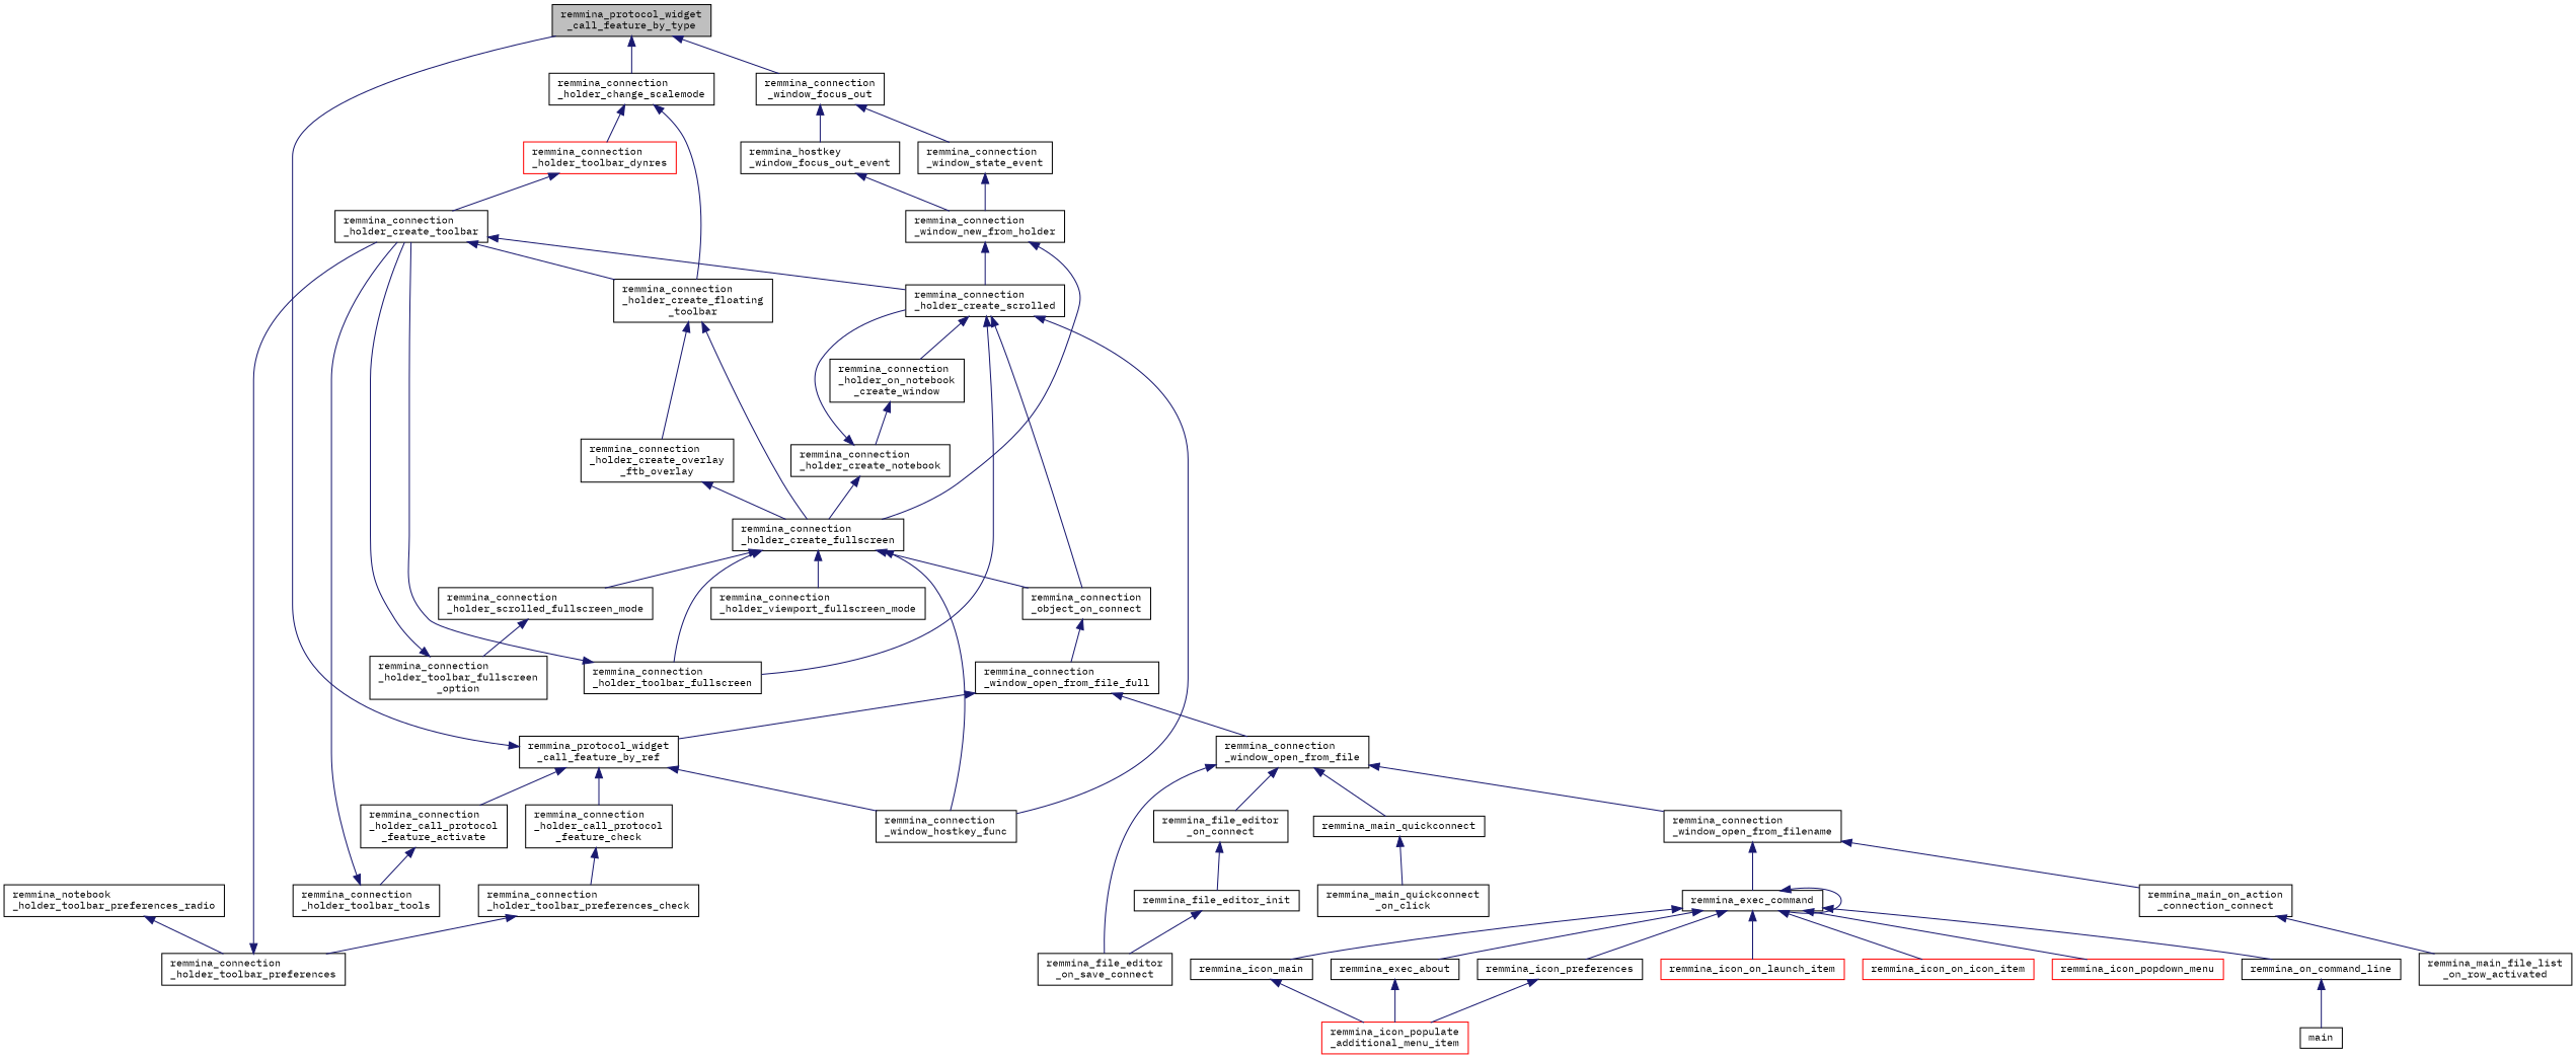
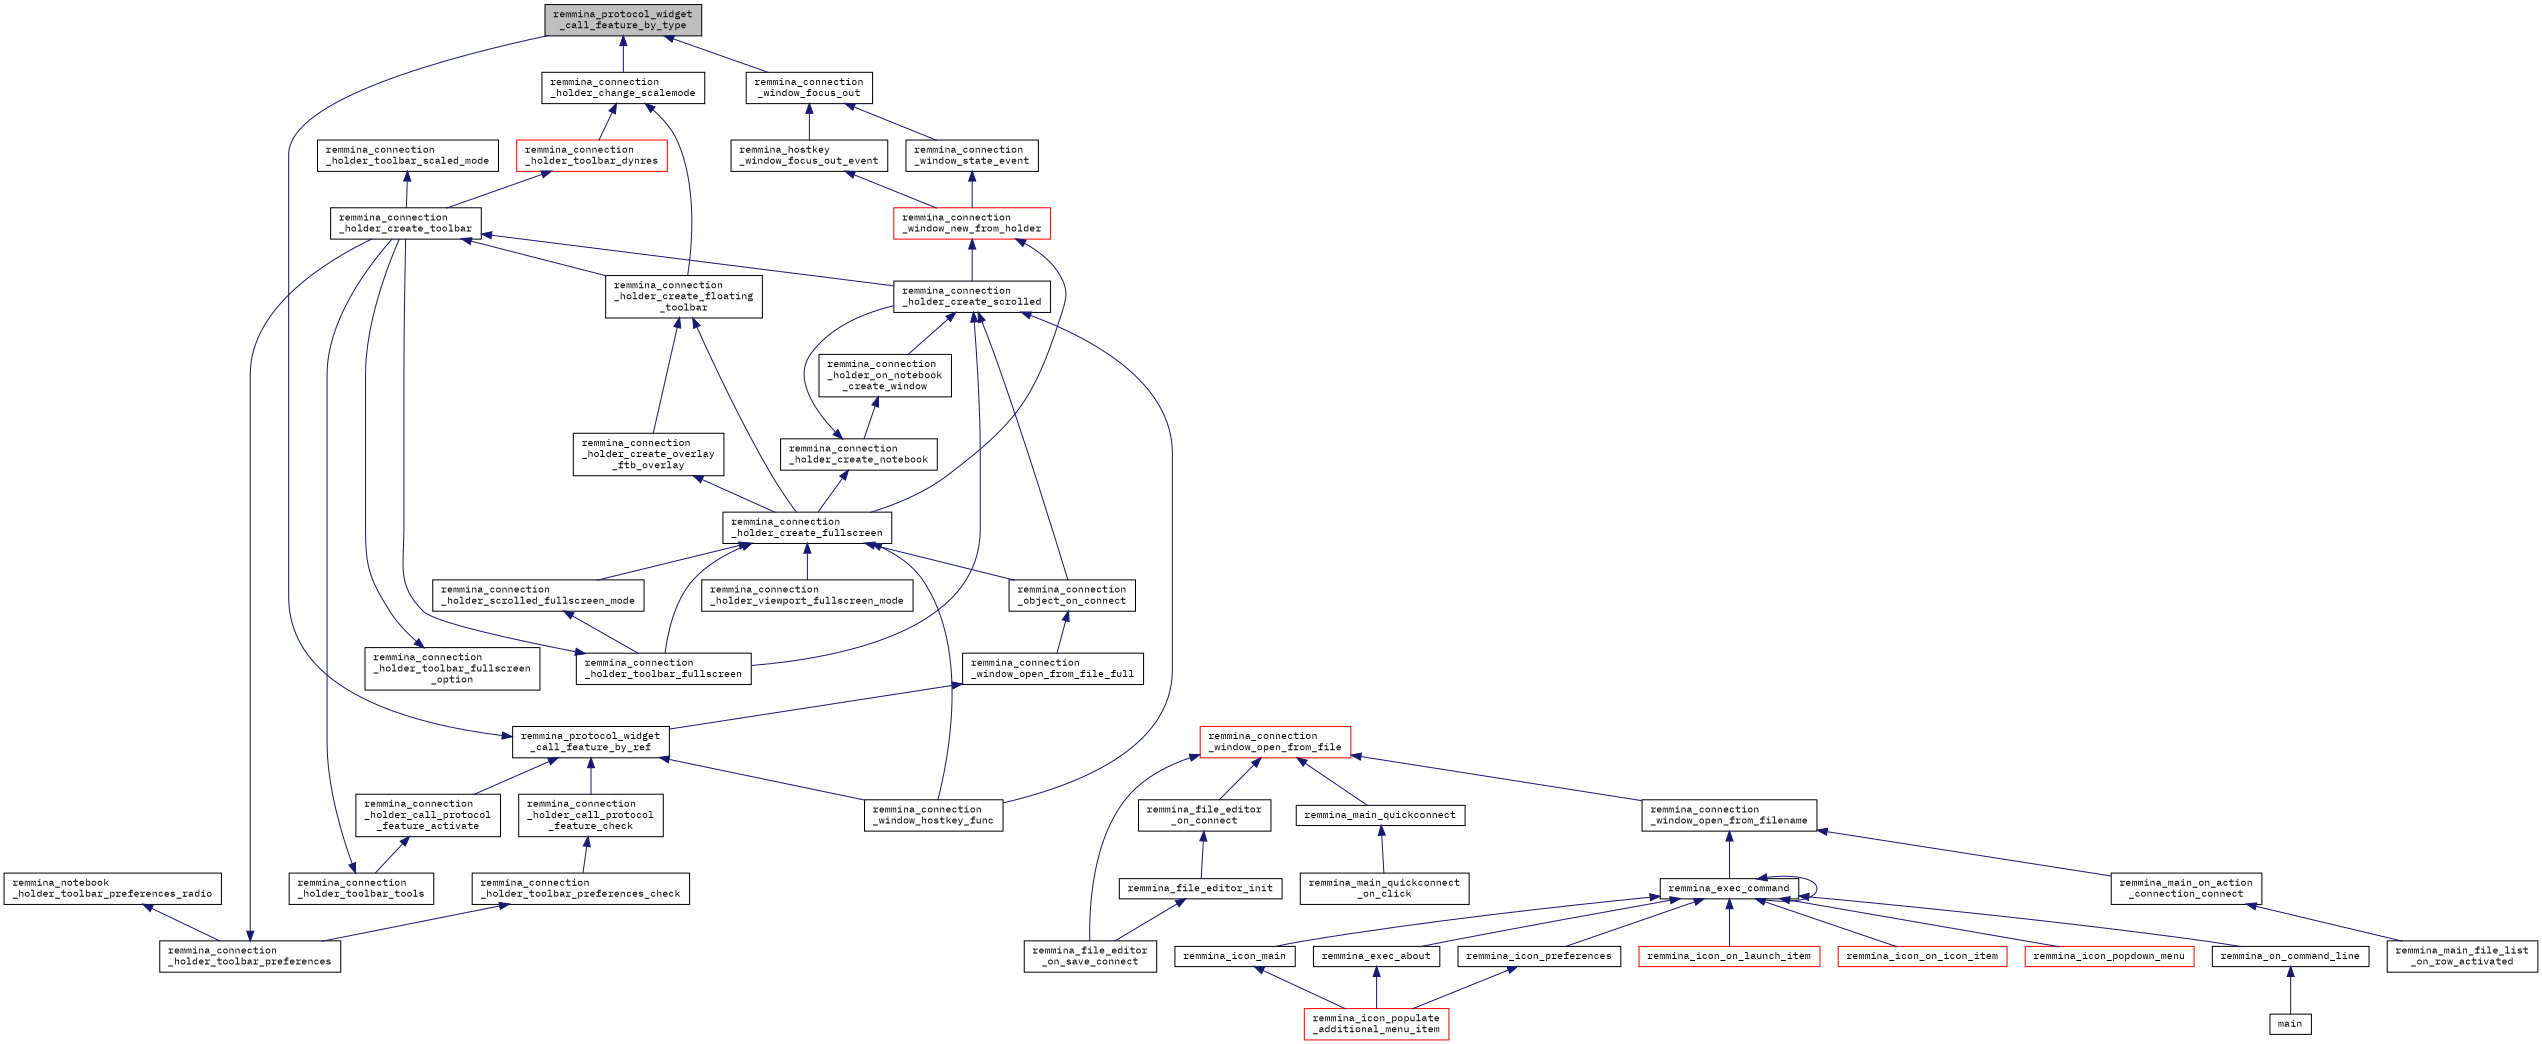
  digraph {
    fontname="IBM Plex Mono"
    rankdir=TB
    node [color=black fillcolor=white fontname="IBM Plex Mono" fontsize=10 shape=record style=filled]
    edge [color=midnightblue dir=back fontname="IBM Plex Mono" fontsize=10 labelfontname=Helvetica labelfontsize=10 style=solid]
    n1 [fillcolor=grey75 fontcolor=black height=0.2 label="remmina_protocol_widget\l_call_feature_by_type" width=0.4]
    n2 [height=0.2 label="remmina_connection\l_holder_change_scalemode" width=0.4]
    n3 [height=0.2 label="remmina_connection\l_window_focus_out" width=0.4]
    n4 [color=red height=0.2 label="remmina_connection\l_holder_toolbar_dynres" width=0.4]
    n5 [height=0.2 label="remmina_connection\l_holder_create_floating\l_toolbar" width=0.4]
    n6 [height=0.2 label="remmina_hostkey\l_window_focus_out_event" width=0.4]
    n7 [height=0.2 label="remmina_connection\l_window_state_event" width=0.4]
    n8 [height=0.2 label="remmina_connection\l_holder_create_toolbar" width=0.4]
+   n9 [height=0.2 label="remmina_connection\l_holder_toolbar_scaled_mode" width=0.4]
    n10 [height=0.2 label="remmina_connection\l_holder_create_scrolled" width=0.4]
    n11 [height=0.2 label="remmina_connection\l_holder_create_overlay\l_ftb_overlay" width=0.4]
    n12 [height=0.2 label="remmina_connection\l_holder_create_fullscreen" width=0.4]
    n13 [height=0.2 label="remmina_connection\l_holder_toolbar_fullscreen" width=0.4]
    n14 [height=0.2 label="remmina_connection\l_window_hostkey_func" width=0.4]
    n15 [height=0.2 label="remmina_connection\l_object_on_connect" width=0.4]
    n16 [height=0.2 label="remmina_connection\l_holder_on_notebook\l_create_window" width=0.4]
    n17 [height=0.2 label="remmina_connection\l_holder_viewport_fullscreen_mode" width=0.4]
    n18 [height=0.2 label="remmina_connection\l_holder_scrolled_fullscreen_mode" width=0.4]
    n19 [height=0.2 label="remmina_connection\l_holder_toolbar_fullscreen\l_option" width=0.4]
    n20 [height=0.2 label="remmina_connection\l_window_open_from_file_full" width=0.4]
-   n21 [height=0.2 label="remmina_connection\l_window_open_from_file" width=0.4]
+   n21 [color=red height=0.2 label="remmina_connection\l_window_open_from_file" width=0.4]
    n22 [height=0.2 label="remmina_protocol_widget\l_call_feature_by_ref" width=0.4]
    n23 [height=0.2 label="remmina_connection\l_window_open_from_filename" width=0.4]
    n24 [height=0.2 label="remmina_file_editor\l_on_connect" width=0.4]
    n25 [height=0.2 label="remmina_file_editor\l_on_save_connect" width=0.4]
    n26 [height=0.2 label=remmina_main_quickconnect width=0.4]
    n27 [height=0.2 label="remmina_connection\l_holder_call_protocol\l_feature_check" width=0.4]
    n28 [height=0.2 label="remmina_connection\l_holder_call_protocol\l_feature_activate" width=0.4]
    n29 [height=0.2 label=remmina_exec_command width=0.4]
    n30 [height=0.2 label="remmina_main_on_action\l_connection_connect" width=0.4]
    n31 [height=0.2 label=remmina_file_editor_init width=0.4]
    n32 [height=0.2 label="remmina_main_quickconnect\l_on_click" width=0.4]
    n33 [height=0.2 label=remmina_on_command_line width=0.4]
    n34 [height=0.2 label=remmina_icon_main width=0.4]
    n35 [height=0.2 label=remmina_icon_preferences width=0.4]
    n36 [height=0.2 label=remmina_exec_about width=0.4]
    n37 [color=red height=0.2 label=remmina_icon_on_launch_item width=0.4]
    n38 [color=red height=0.2 label=remmina_icon_on_icon_item width=0.4]
    n39 [color=red height=0.2 label=remmina_icon_popdown_menu width=0.4]
    n40 [height=0.2 label="remmina_main_file_list\l_on_row_activated" width=0.4]
    n41 [height=0.2 label=main width=0.4]
    n42 [color=red height=0.2 label="remmina_icon_populate\l_additional_menu_item" width=0.4]
    n43 [height=0.2 label="remmina_connection\l_holder_toolbar_preferences_check" width=0.4]
    n44 [height=0.2 label="remmina_connection\l_holder_toolbar_tools" width=0.4]
    n45 [height=0.2 label="remmina_notebook\l_holder_toolbar_preferences_radio" width=0.4]
    n46 [height=0.2 label="remmina_connection\l_holder_toolbar_preferences" width=0.4]
    n47 [height=0.2 label="remmina_connection\l_holder_create_notebook" width=0.4]
-   n48 [height=0.2 label="remmina_connection\l_window_new_from_holder" width=0.4]
+   n48 [color=red height=0.2 label="remmina_connection\l_window_new_from_holder" width=0.4]
    n1 -> n2
    n1 -> n3
    n2 -> n4
    n2 -> n5
    n3 -> n6
    n3 -> n7
    n4 -> n8
    n5 -> n11
    n5 -> n12
    n6 -> n48
    n7 -> n48
    n8 -> n5
    n8 -> n10
+   n9 -> n8
    n10 -> n13
    n10 -> n14
    n10 -> n15
    n10 -> n16
    n11 -> n12
    n12 -> n13
    n12 -> n14
    n12 -> n15
    n12 -> n17
    n12 -> n18
    n13 -> n8
    n15 -> n20
    n16 -> n47
-   n18 -> n19
+   n18 -> n13
    n19 -> n8
-   n20 -> n21
    n20 -> n22
    n21 -> n23
    n21 -> n24
    n21 -> n25
    n21 -> n26
    n22 -> n1
    n22 -> n14
    n22 -> n27
    n22 -> n28
    n23 -> n29
    n23 -> n30
    n24 -> n31
    n26 -> n32
    n27 -> n43
    n28 -> n44
    n29 -> n29
    n29 -> n33
    n29 -> n34
    n29 -> n35
    n29 -> n36
    n29 -> n37
    n29 -> n38
    n29 -> n39
    n30 -> n40
    n31 -> n25
    n33 -> n41
    n34 -> n42
    n35 -> n42
    n36 -> n42
    n43 -> n46
    n44 -> n8
    n45 -> n46
    n46 -> n8
    n47 -> n10
    n47 -> n12
    n48 -> n10
    n48 -> n12
  }
